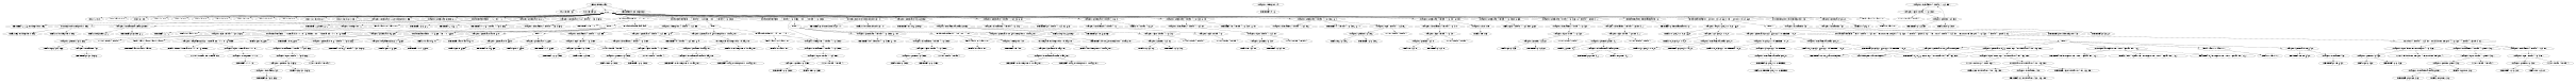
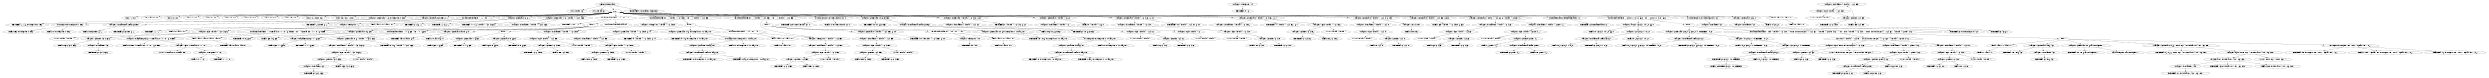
  digraph {
    fontname="DejaVu Sans Mono"
    node [fontname="DejaVu Sans Mono"]
    edge [fontname="DejaVu Sans Mono"]
    n1 [label="(METHOD,tftp_connect)"]
    n2 [label="(PARAM,_DWORD *a1)"]
    n3 [label="(PARAM,_BYTE *a2)"]
    n4 [label="(BLOCK,,)"]
-   n5 [label="(METHOD_RETURN,int __fastcall)"]
+   n5 [label="(METHOD_RETURN,indirection __fastcall)"]
    n6 [label="(LOCAL,v4: int)"]
    n7 [label="(LOCAL,result: int)"]
    n8 [label="(LOCAL,v6: int)"]
    n9 [label="(LOCAL,v7: int)"]
    n10 [label="(LOCAL,v8: int)"]
    n11 [label="(LOCAL,v9: int)"]
    n12 [label="(LOCAL,v10: int)"]
    n13 [label="(LOCAL,v11: int)"]
-   n14 [label="(LOCAL,v12: int *)"]
    n15 [label="(LOCAL,v13: int)"]
    n16 [label="(LOCAL,v14: const char *)"]
    n17 [label="(LOCAL,v15: char [ 128 ])"]
    n18 [label="(<operator>.assignment,v4 = Curl_ccalloc(1, 336))"]
    n19 [label="(<operator>.assignment,a1[188] = v4)"]
    n20 [label="(CONTROL_STRUCTURE,if ( !v4 ),if ( !v4 ))"]
    n21 [label="(<operator>.assignment,v6 = v4)"]
    n22 [label="(<operator>.assignment,v7 = *(_DWORD *)(*a1 + 1576))"]
    n23 [label="(CONTROL_STRUCTURE,if ( v7 ),if ( v7 ))"]
    n24 [label="(CONTROL_STRUCTURE,if ( !*(_DWORD *)(v6 + 328) ),if ( !*(_DWORD *)(v6 + 328) ))"]
    n25 [label="(CONTROL_STRUCTURE,if ( !*(_DWORD *)(v6 + 332) ),if ( !*(_DWORD *)(v6 + 332) ))"]
    n26 [label="(Curl_conncontrol,Curl_conncontrol(a1, 1))"]
    n27 [label="(<operator>.assignment,v11 = a1[105])"]
    n28 [label="(<operator>.assignment,*(_DWORD *)(v6 + 16) = a1)"]
    n29 [label="(<operator>.assignment,*(_DWORD *)v6 = 0)"]
    n30 [label="(<operator>.assignment,*(_DWORD *)(v6 + 20) = v11)"]
    n31 [label="(<operator>.assignment,*(_DWORD *)(v6 + 324) = v7)"]
    n32 [label="(<operator>.assignment,*(_DWORD *)(v6 + 8) = -100)"]
    n33 [label="(<operator>.assignment,*(_DWORD *)(v6 + 320) = 512)"]
    n34 [label="(<operator>.assignment,*(_WORD *)(v6 + 52) = *(_DWORD *)(a1[20] + 4))"]
    n35 [label="(tftp_set_timeouts,tftp_set_timeouts(v6))"]
    n36 [label="(CONTROL_STRUCTURE,if ( (a1[147] & 0x40) == 0 ),if ( (a1[147] & 0x40) == 0 ))"]
    n37 [label="(Curl_pgrsStartNow,Curl_pgrsStartNow(*a1))"]
    n38 [label="(<operator>.assignment,*a2 = 1)"]
    n39 [label="(RETURN,return 0;,return 0;)"]
    n40 [label="(IDENTIFIER,v4,v4 = Curl_ccalloc(1, 336))"]
    n41 [label="(Curl_ccalloc,Curl_ccalloc(1, 336))"]
    n42 [label="(<operator>.indirectIndexAccess,a1[188])"]
    n43 [label="(IDENTIFIER,v4,a1[188] = v4)"]
    n44 [label="(<operator>.logicalNot,!v4)"]
    n45 [label="(RETURN,return 27;,return 27;)"]
    n46 [label="(IDENTIFIER,v6,v6 = v4)"]
    n47 [label="(IDENTIFIER,v4,v6 = v4)"]
    n48 [label="(IDENTIFIER,v7,v7 = *(_DWORD *)(*a1 + 1576))"]
    n49 [label="(<operator>.indirection,*(_DWORD *)(*a1 + 1576))"]
    n50 [label="(IDENTIFIER,v7,if ( v7 ))"]
    n51 [label="(BLOCK,,)"]
    n52 [label="(CONTROL_STRUCTURE,else,else)"]
    n53 [label="(<operator>.logicalNot,!*(_DWORD *)(v6 + 328))"]
    n54 [label="(BLOCK,,)"]
    n55 [label="(<operator>.logicalNot,!*(_DWORD *)(v6 + 332))"]
    n56 [label="(BLOCK,,)"]
    n57 [label="(IDENTIFIER,a1,Curl_conncontrol(a1, 1))"]
    n58 [label="(LITERAL,1,Curl_conncontrol(a1, 1))"]
    n59 [label="(IDENTIFIER,v11,v11 = a1[105])"]
    n60 [label="(<operator>.indirectIndexAccess,a1[105])"]
    n61 [label="(<operator>.indirection,*(_DWORD *)(v6 + 16))"]
    n62 [label="(IDENTIFIER,a1,*(_DWORD *)(v6 + 16) = a1)"]
    n63 [label="(<operator>.indirection,*(_DWORD *)v6)"]
    n64 [label="(LITERAL,0,*(_DWORD *)v6 = 0)"]
    n65 [label="(<operator>.indirection,*(_DWORD *)(v6 + 20))"]
    n66 [label="(IDENTIFIER,v11,*(_DWORD *)(v6 + 20) = v11)"]
    n67 [label="(<operator>.indirection,*(_DWORD *)(v6 + 324))"]
    n68 [label="(IDENTIFIER,v7,*(_DWORD *)(v6 + 324) = v7)"]
    n69 [label="(<operator>.cast,(_DWORD *)(v6 + 324))"]
    n70 [label="(<operator>.indirection,*(_DWORD *)(v6 + 8))"]
    n71 [label="(<operator>.minus,-100)"]
    n72 [label="(LITERAL,512,*(_DWORD *)(v6 + 320) = 512)"]
    n73 [label="(<operator>.indirection,*(_WORD *)(v6 + 52))"]
    n74 [label="(<operator>.indirection,*(_DWORD *)(a1[20] + 4))"]
    n75 [label="(IDENTIFIER,v6,tftp_set_timeouts(v6))"]
    n76 [label="(<operator>.equals,(a1[147] & 0x40) == 0)"]
    n77 [label="(BLOCK,,)"]
    n78 [label="(<operator>.indirection,*a1)"]
    n79 [label="(<operator>.indirection,*a2)"]
    n80 [label="(LITERAL,1,*a2 = 1)"]
    n81 [label="(LITERAL,0,return 0;)"]
    n82 [label="(LITERAL,1,Curl_ccalloc(1, 336))"]
    n83 [label="(LITERAL,336,Curl_ccalloc(1, 336))"]
    n84 [label="(IDENTIFIER,a1,a1[188] = v4)"]
    n85 [label="(LITERAL,188,a1[188] = v4)"]
    n86 [label="(IDENTIFIER,v4,!v4)"]
    n87 [label="(LITERAL,27,return 27;)"]
    n88 [label="(<operator>.cast,(_DWORD *)(*a1 + 1576))"]
    n89 [label="(UNKNOWN,_DWORD *,_DWORD *)"]
    n90 [label="(<operator>.addition,*a1 + 1576)"]
    n91 [label="(<operator>.indirection,*a1)"]
    n92 [label="(LITERAL,1576,*a1 + 1576)"]
    n93 [label="(IDENTIFIER,a1,*a1 + 1576)"]
    n94 [label="(<operator>.assignment,result = 71)"]
    n95 [label="(CONTROL_STRUCTURE,if ( (unsigned int)(v7 - 8) >= 0xFFB1 ),if ( (unsigned int)(v7 - 8) >= 0xFFB1 ))"]
    n96 [label="(<operator>.assignment,v8 = 512)"]
    n97 [label="(CONTROL_STRUCTURE,if ( v7 >= 512 ),if ( v7 >= 512 ))"]
    n98 [label="(BLOCK,,)"]
    n99 [label="(IDENTIFIER,result,result = 71)"]
    n100 [label="(LITERAL,71,result = 71)"]
    n101 [label="(<operator>.greaterEqualsThan,(unsigned int)(v7 - 8) >= 0xFFB1)"]
    n102 [label="(RETURN,return result;,return result;)"]
    n103 [label="(IDENTIFIER,v8,v8 = 512)"]
    n104 [label="(LITERAL,512,v8 = 512)"]
    n105 [label="(<operator>.greaterEqualsThan,v7 >= 512)"]
    n106 [label="(<operator>.assignment,v8 = *(_DWORD *)(*a1 + 1576))"]
    n107 [label="(<operator>.cast,(unsigned int)(v7 - 8))"]
    n108 [label="(LITERAL,0xFFB1,(unsigned int)(v7 - 8) >= 0xFFB1)"]
    n109 [label="(IDENTIFIER,result,return result;)"]
    n110 [label="(UNKNOWN,unsigned int,unsigned int)"]
    n111 [label="(<operator>.subtraction,v7 - 8)"]
    n112 [label="(IDENTIFIER,v7,v7 - 8)"]
+   n113 [label="(LITERAL,8,v7 - 8)"]
    n114 [label="(IDENTIFIER,v7,v7 >= 512)"]
    n115 [label="(LITERAL,512,v7 >= 512)"]
    n116 [label="(IDENTIFIER,v8,v8 = *(_DWORD *)(*a1 + 1576))"]
    n117 [label="(<operator>.indirection,*(_DWORD *)(*a1 + 1576))"]
    n118 [label="(<operator>.cast,(_DWORD *)(*a1 + 1576))"]
    n119 [label="(UNKNOWN,_DWORD *,_DWORD *)"]
    n120 [label="(<operator>.addition,*a1 + 1576)"]
    n121 [label="(<operator>.indirection,*a1)"]
    n122 [label="(LITERAL,1576,*a1 + 1576)"]
    n123 [label="(IDENTIFIER,a1,*a1 + 1576)"]
    n124 [label="(<operator>.assignment,v7 = 512)"]
    n125 [label="(<operator>.assignment,v8 = 512)"]
    n126 [label="(IDENTIFIER,v7,v7 = 512)"]
    n127 [label="(LITERAL,512,v7 = 512)"]
    n128 [label="(IDENTIFIER,v8,v8 = 512)"]
    n129 [label="(LITERAL,512,v8 = 512)"]
    n130 [label="(<operator>.indirection,*(_DWORD *)(v6 + 328))"]
    n131 [label="(<operator>.assignment,v9 = Curl_ccalloc(1, &byte_4[v8]))"]
    n132 [label="(<operator>.assignment,*(_DWORD *)(v6 + 328) = v9)"]
    n133 [label="(CONTROL_STRUCTURE,if ( !v9 ),if ( !v9 ))"]
    n134 [label="(<operator>.cast,(_DWORD *)(v6 + 328))"]
    n135 [label="(UNKNOWN,_DWORD *,_DWORD *)"]
    n136 [label="(<operator>.addition,v6 + 328)"]
    n137 [label="(IDENTIFIER,v6,v6 + 328)"]
    n138 [label="(LITERAL,328,v6 + 328)"]
+   n139 [label="(IDENTIFIER,v9,v9 = Curl_ccalloc(1, &byte_4[v8]))"]
    n140 [label="(Curl_ccalloc,Curl_ccalloc(1, &byte_4[v8]))"]
    n141 [label="(<operator>.indirection,*(_DWORD *)(v6 + 328))"]
    n142 [label="(IDENTIFIER,v9,*(_DWORD *)(v6 + 321) = v9)"]
    n143 [label="(RETURN,return 27;,return 27;)"]
    n144 [label="(LITERAL,1,Curl_ccalloc(1, &byte_4[v8]))"]
    n145 [label="(<operator>.addressOf,&byte_4[v8])"]
    n146 [label="(<operator>.indirectIndexAccess,byte_4[v8])"]
    n147 [label="(IDENTIFIER,byte_4,Curl_ccalloc(1, &byte_4[v8]))"]
    n148 [label="(IDENTIFIER,v8,Curl_ccalloc(1, &byte_4[v8]))"]
    n149 [label="(<operator>.cast,(_DWORD *)(v6 + 328))"]
    n150 [label="(UNKNOWN,_DWORD *,_DWORD *)"]
    n151 [label="(<operator>.addition,v6 + 328)"]
    n152 [label="(IDENTIFIER,v6,v6 + 328)"]
    n153 [label="(LITERAL,328,v6 + 328)"]
    n154 [label="(<operator>.logicalNot,!v9)"]
    n155 [label="(IDENTIFIER,v9,!v6)"]
    n156 [label="(LITERAL,27,return 27;)"]
    n157 [label="(<operator>.indirection,*(_DWORD *)(v6 + 332))"]
    n158 [label="(<operator>.assignment,v10 = Curl_ccalloc(1, &byte_4[v8]))"]
    n159 [label="(<operator>.assignment,*(_DWORD *)(v6 + 332) = v10)"]
    n160 [label="(CONTROL_STRUCTURE,if ( !v10 ),if ( !v10 ))"]
    n161 [label="(<operator>.cast,(_DWORD *)(v6 + 332))"]
    n162 [label="(UNKNOWN,_DWORD *,_DWORD *)"]
    n163 [label="(<operator>.addition,v6 + 332)"]
    n164 [label="(IDENTIFIER,v6,v6 + 332)"]
    n165 [label="(LITERAL,332,v6 + 332)"]
    n166 [label="(IDENTIFIER,v10,v10 = Curl_ccalloc(1, &byte_4[v8]))"]
    n167 [label="(Curl_ccalloc,Curl_ccalloc(1, &byte_4[v8]))"]
    n168 [label="(<operator>.indirection,*(_DWORD *)(v6 + 332))"]
    n169 [label="(IDENTIFIER,v10,*(_CONTROL *)(v6 + 332) = v10)"]
    n170 [label="(<operator>.logicalNot,!v10)"]
    n171 [label="(RETURN,return 27;,return 27;)"]
    n172 [label="(LITERAL,1,Curl_ccalloc(1, &byte_4[v8]))"]
    n173 [label="(<operator>.addressOf,&byte_4[v8])"]
    n174 [label="(<operator>.indirectIndexAccess,byte_4[v8])"]
    n175 [label="(IDENTIFIER,byte_4,Curl_ccalloc(1, &byte_4[v8]))"]
    n176 [label="(IDENTIFIER,v8,Curl_ccalloc(1, &byte_4[v8]))"]
    n177 [label="(<operator>.cast,(_DWORD *)(v6 + 332))"]
    n178 [label="(UNKNOWN,_DWORD *,_DWORD *)"]
    n179 [label="(<operator>.addition,v6 + 332)"]
    n180 [label="(IDENTIFIER,v6,v6 + 332)"]
    n181 [label="(LITERAL,332,v6 + 332)"]
    n182 [label="(IDENTIFIER,v10,!v10)"]
    n183 [label="(LITERAL,27,return 27;)"]
    n184 [label="(IDENTIFIER,a1,v11 = a1[105])"]
    n185 [label="(LITERAL,105,v11 = a1[105])"]
    n186 [label="(<operator>.cast,(_DWORD *)(v6 + 16))"]
    n187 [label="(UNKNOWN,_DWORD *,_DWORD *)"]
    n188 [label="(<operator>.addition,v6 + 16)"]
    n189 [label="(IDENTIFIER,v6,v6 + 16)"]
    n190 [label="(LITERAL,16,v6 + 16)"]
    n191 [label="(<operator>.cast,(_DWORD *)v6)"]
    n192 [label="(UNKNOWN,_DWORD *,_DWORD *)"]
    n193 [label="(<operator>.cast,(_DWORD *)(v6 + 20))"]
    n194 [label="(UNKNOWN,_DWORD *,_DWORD *)"]
    n195 [label="(<operator>.addition,v6 + 20)"]
    n196 [label="(IDENTIFIER,v6,v6 + 20)"]
    n197 [label="(LITERAL,20,v6 + 20)"]
    n198 [label="(UNKNOWN,_DWORD *,_DWORD *)"]
    n199 [label="(<operator>.addition,v6 + 324)"]
    n200 [label="(IDENTIFIER,v6,v6 + 324)"]
    n201 [label="(LITERAL,324,v6 + 324)"]
    n202 [label="(<operator>.cast,(_DWORD *)(v6 + 8))"]
    n203 [label="(LITERAL,100,-106)"]
    n204 [label="(UNKNOWN,_DWORD *,_DWORD *)"]
    n205 [label="(<operator>.addition,v6 + 8)"]
    n206 [label="(IDENTIFIER,v6,v6 + 8)"]
    n207 [label="(LITERAL,8,v6 + 8)"]
    n208 [label="(<operator>.indirection,*(_DWORD *)(v6 + 320))"]
    n209 [label="(<operator>.cast,(_DWORD *)(v6 + 320))"]
    n210 [label="(UNKNOWN,_DWORD *,_DWORD *)"]
    n211 [label="(<operator>.addition,v6 + 320)"]
    n212 [label="(IDENTIFIER,v6,v6 + 320)"]
    n213 [label="(LITERAL,320,v6 + 320)"]
    n214 [label="(<operator>.cast,(_WORD *)(v6 + 52))"]
    n215 [label="(<operator>.cast,(_DWORD *)(a1[20] + 4))"]
    n216 [label="(UNKNOWN,_WORD *,_WORD *)"]
    n217 [label="(<operator>.addition,v6 + 52)"]
    n218 [label="(IDENTIFIER,v6,v6 + 52)"]
    n219 [label="(LITERAL,52,v6 + 52)"]
    n220 [label="(UNKNOWN,_DWORD *,_DWORD *)"]
    n221 [label="(<operator>.addition,a1[20] + 4)"]
    n222 [label="(<operator>.indirectIndexAccess,a1[20])"]
    n223 [label="(LITERAL,4,a1[20] + 4)"]
    n224 [label="(IDENTIFIER,a1,a1[20] + 4)"]
    n225 [label="(LITERAL,20,a1[20] + 4)"]
    n226 [label="(<operator>.and,a1[147] & 0x40)"]
    n227 [label="(LITERAL,0,(a1[147] & 0x40) == 0)"]
    n228 [label="(CONTROL_STRUCTURE,if ( bind(*(_DWORD *)(v6 + 20), (const struct sockaddr *)(v6 + 52), *(_DWORD *)(a1[20] + 16)) ),if ( bind(*(_DWORD *)(v6 + 20), (const struct sockaddr *)(v6 + 52), *(_DWORD *)(a1[20] + 16)) ))"]
    n229 [label="(<operator>.assignment,a1[147] = a1[147] & 0xFFFFFFBF | 0x40)"]
    n230 [label="(<operator>.indirectIndexAccess,a1[147])"]
    n231 [label="(LITERAL,0x40,a1[147] & 0x40)"]
    n232 [label="(IDENTIFIER,a1,a1[147] & 0x40)"]
    n233 [label="(LITERAL,147,a1[147] & 0x40)"]
    n234 [label="(bind,bind(*(_DWORD *)(v6 + 20), (const struct sockaddr *)(v6 + 52), *(_DWORD *)(a1[20] + 16)))"]
    n235 [label="(BLOCK,,)"]
    n236 [label="(<operator>.indirectIndexAccess,a1[147])"]
    n237 [label="(<operator>.or,a1[147] & 0xFFFFFFBF | 0x40)"]
    n238 [label="(<operator>.indirection,*(_DWORD *)(v6 + 20))"]
    n239 [label="(<operator>.cast,(const struct sockaddr *)(v6 + 52))"]
    n240 [label="(<operator>.indirection,*(_DWORD *)(a1[20] + 16))"]
    n241 [label="(<operator>.assignment,v13 = *a1)"]
    n242 [label="(<operator>.assignment,v12 = _errno_location())"]
    n243 [label="(<operator>.assignment,v14 = (const char *)Curl_strerror(*v12, v15, 128))"]
    n244 [label="(Curl_failf,Curl_failf(v13, \"bind() failed; %s\", v14))"]
    n245 [label="(RETURN,return 7;,return 7;)"]
    n246 [label="(<operator>.cast,(_DWORD *)(v6 + 20))"]
    n247 [label="(UNKNOWN,const struct sockaddr *,const struct sockaddr *)"]
    n248 [label="(<operator>.addition,v6 + 52)"]
    n249 [label="(<operator>.cast,(_DWORD *)(a1[20] + 16))"]
    n250 [label="(UNKNOWN,_DWORD *,_DWORD *)"]
    n251 [label="(<operator>.addition,v6 + 20)"]
    n252 [label="(IDENTIFIER,v6,v6 + 20)"]
    n253 [label="(LITERAL,20,v6 + 20)"]
    n254 [label="(IDENTIFIER,v6,v6 + 52)"]
    n255 [label="(LITERAL,52,v6 + 52)"]
    n256 [label="(UNKNOWN,_DWORD *,_DWORD *)"]
    n257 [label="(<operator>.addition,a1[20] + 16)"]
    n258 [label="(<operator>.indirectIndexAccess,a1[20])"]
    n259 [label="(LITERAL,16,a1[20] + 16)"]
    n260 [label="(IDENTIFIER,a1,a1[20] + 16)"]
    n261 [label="(LITERAL,20,a1[20] + 16)"]
    n262 [label="(IDENTIFIER,v13,v13 = *a1)"]
    n263 [label="(<operator>.indirection,*a1)"]
    n264 [label="(IDENTIFIER,v12,v12 = _errno_location())"]
    n265 [label="(_errno_location,_errno_location())"]
    n266 [label="(IDENTIFIER,v14,v14 = (const char *)Curl_strerror(*v12, v15, 128))"]
    n267 [label="(<operator>.cast,(const char *)Curl_strerror(*v12, v15, 128))"]
    n268 [label="(IDENTIFIER,v13,Curl_failf(v13, \"bind() failed; %s\", v14))"]
    n269 [label="(LITERAL,\"bind() failed; %s\",Curl_failf(v13, \"bind() failed; %s\", v14))"]
    n270 [label="(IDENTIFIER,v14,Curl_failf(v13, \"bind() failed; %s\", v14))"]
    n271 [label="(LITERAL,7,return 7;)"]
    n272 [label="(IDENTIFIER,a1,v13 = *a1)"]
    n273 [label="(UNKNOWN,const char *,const char *)"]
    n274 [label="(Curl_strerror,Curl_strerror(*v12, v15, 128))"]
    n275 [label="(<operator>.indirection,*v12)"]
    n276 [label="(IDENTIFIER,v15,Curl_strerror(*v12, v15, 128))"]
    n277 [label="(LITERAL,128,Curl_strerror(*v12, v15, 128))"]
    n278 [label="(IDENTIFIER,v17,Curl_strerror(*v12, v15, 128))"]
    n279 [label="(IDENTIFIER,a1,a1[147] = a1[147] & 0xFFFFFFBF | 0x40)"]
    n280 [label="(LITERAL,147,a1[147] = a1[147] & 0xFFFFFFBF | 0x40)"]
    n281 [label="(<operator>.and,a1[147] & 0xFFFFFFBF)"]
    n282 [label="(LITERAL,0x40,a1[147] & 0xFFFFFFBF | 0x40)"]
    n283 [label="(<operator>.indirectIndexAccess,a1[147])"]
    n284 [label="(IDENTIFIER,a1,a1[147] & 0xFFFFFFBF)"]
+   n285 [label="(LITERAL,147,a1[147] & 0xFFFFFFBF)"]
    n286 [label="(LITERAL,0xFFFFFFBF,a1[147] & 0xFFFFFFBF)"]
    n287 [label="(IDENTIFIER,a1,Curl_pgrsStartNow(*a1))"]
    n288 [label="(IDENTIFIER,a2,*a2 = 1)"]
    n1 -> n2
    n1 -> n3
    n1 -> n4
    n1 -> n5
    n4 -> n6
    n4 -> n7
    n4 -> n8
    n4 -> n9
    n4 -> n10
    n4 -> n11
    n4 -> n12
    n4 -> n13
-   n4 -> n14
    n4 -> n15
    n4 -> n16
    n4 -> n17
    n4 -> n18
    n4 -> n19
    n4 -> n20
    n4 -> n21
    n4 -> n22
    n4 -> n23
    n4 -> n24
    n4 -> n25
    n4 -> n26
    n4 -> n27
    n4 -> n28
    n4 -> n29
    n4 -> n30
    n4 -> n31
    n4 -> n32
    n4 -> n33
    n4 -> n34
    n4 -> n35
    n4 -> n36
    n4 -> n37
    n4 -> n38
    n4 -> n39
    n18 -> n40
    n18 -> n41
    n19 -> n42
    n19 -> n43
    n20 -> n44
    n20 -> n45
    n21 -> n46
    n21 -> n47
    n22 -> n48
    n22 -> n49
    n23 -> n50
    n23 -> n51
    n23 -> n52
    n24 -> n53
    n24 -> n54
    n25 -> n55
    n25 -> n56
    n26 -> n57
    n26 -> n58
    n27 -> n59
    n27 -> n60
    n28 -> n61
    n28 -> n62
    n29 -> n63
    n29 -> n64
    n30 -> n65
    n30 -> n66
    n31 -> n67
    n31 -> n68
    n31 -> n69
    n32 -> n70
    n32 -> n71
    n33 -> n72
    n34 -> n73
    n34 -> n74
    n35 -> n75
    n36 -> n76
    n36 -> n77
    n37 -> n78
    n38 -> n79
    n38 -> n80
    n39 -> n81
    n41 -> n82
    n41 -> n83
    n42 -> n84
    n42 -> n85
    n44 -> n86
    n45 -> n87
    n49 -> n88
    n51 -> n94
    n51 -> n95
    n51 -> n96
    n51 -> n97
    n52 -> n98
    n53 -> n130
    n54 -> n131
    n54 -> n132
    n54 -> n133
    n55 -> n157
    n56 -> n158
    n56 -> n159
    n56 -> n160
    n60 -> n184
    n60 -> n185
    n61 -> n186
    n63 -> n191
    n65 -> n193
    n69 -> n198
    n69 -> n199
    n70 -> n202
    n71 -> n203
    n73 -> n214
    n74 -> n215
    n76 -> n226
    n76 -> n227
    n77 -> n228
    n77 -> n229
    n78 -> n287
    n79 -> n288
    n88 -> n89
    n88 -> n90
    n90 -> n91
    n90 -> n92
    n91 -> n93
    n94 -> n99
    n94 -> n100
    n95 -> n101
    n95 -> n102
    n96 -> n103
    n96 -> n104
    n97 -> n105
    n97 -> n106
    n98 -> n124
    n98 -> n125
    n101 -> n107
    n101 -> n108
    n102 -> n109
    n105 -> n114
    n105 -> n115
    n106 -> n116
    n106 -> n117
    n107 -> n110
    n107 -> n111
    n111 -> n112
+   n111 -> n113
    n117 -> n118
    n118 -> n119
    n118 -> n120
    n120 -> n121
    n120 -> n122
    n121 -> n123
    n124 -> n126
    n124 -> n127
    n125 -> n128
    n125 -> n129
    n130 -> n134
+   n131 -> n139
    n131 -> n140
    n132 -> n141
    n132 -> n142
    n133 -> n55
    n133 -> n143
    n134 -> n135
    n134 -> n136
    n136 -> n137
    n136 -> n138
    n140 -> n144
    n140 -> n145
    n141 -> n149
    n143 -> n156
    n145 -> n146
    n146 -> n147
    n146 -> n148
    n149 -> n150
    n149 -> n151
    n151 -> n152
    n151 -> n153
    n154 -> n155
    n157 -> n161
    n158 -> n166
    n158 -> n167
    n159 -> n168
    n159 -> n169
    n160 -> n170
    n160 -> n171
    n161 -> n162
    n161 -> n163
    n163 -> n164
    n163 -> n165
    n167 -> n172
    n167 -> n173
    n168 -> n177
    n170 -> n182
    n171 -> n183
    n173 -> n174
    n174 -> n175
    n174 -> n176
    n177 -> n178
    n177 -> n179
    n179 -> n180
    n179 -> n181
    n186 -> n187
    n186 -> n188
    n188 -> n189
    n188 -> n190
    n191 -> n192
    n193 -> n194
    n193 -> n195
    n195 -> n196
    n195 -> n197
    n199 -> n200
    n199 -> n201
    n202 -> n204
    n202 -> n205
    n205 -> n206
    n205 -> n207
    n208 -> n209
    n209 -> n210
    n209 -> n211
    n211 -> n208
    n211 -> n212
    n211 -> n213
    n214 -> n216
    n214 -> n217
    n215 -> n220
    n215 -> n221
    n217 -> n218
    n217 -> n219
    n221 -> n222
    n221 -> n223
    n222 -> n224
    n222 -> n225
    n226 -> n230
    n226 -> n231
    n228 -> n234
    n228 -> n235
    n229 -> n236
    n229 -> n237
    n230 -> n232
    n230 -> n233
    n234 -> n238
    n234 -> n239
    n234 -> n240
    n235 -> n241
    n235 -> n242
    n235 -> n243
    n235 -> n244
    n235 -> n245
    n236 -> n279
    n236 -> n280
    n237 -> n281
    n237 -> n282
    n238 -> n246
    n239 -> n247
    n239 -> n248
    n240 -> n249
    n241 -> n262
    n241 -> n263
    n242 -> n264
    n242 -> n265
    n243 -> n266
    n243 -> n267
    n244 -> n268
    n244 -> n269
    n244 -> n270
    n245 -> n271
    n246 -> n250
    n246 -> n251
    n248 -> n254
    n248 -> n255
    n249 -> n256
    n249 -> n257
    n251 -> n252
    n251 -> n253
    n257 -> n258
    n257 -> n259
    n258 -> n260
    n258 -> n261
    n263 -> n272
    n267 -> n273
    n267 -> n274
    n274 -> n275
    n274 -> n276
    n274 -> n277
    n275 -> n278
    n281 -> n283
    n283 -> n284
+   n283 -> n285
    n284 -> n286
  }
